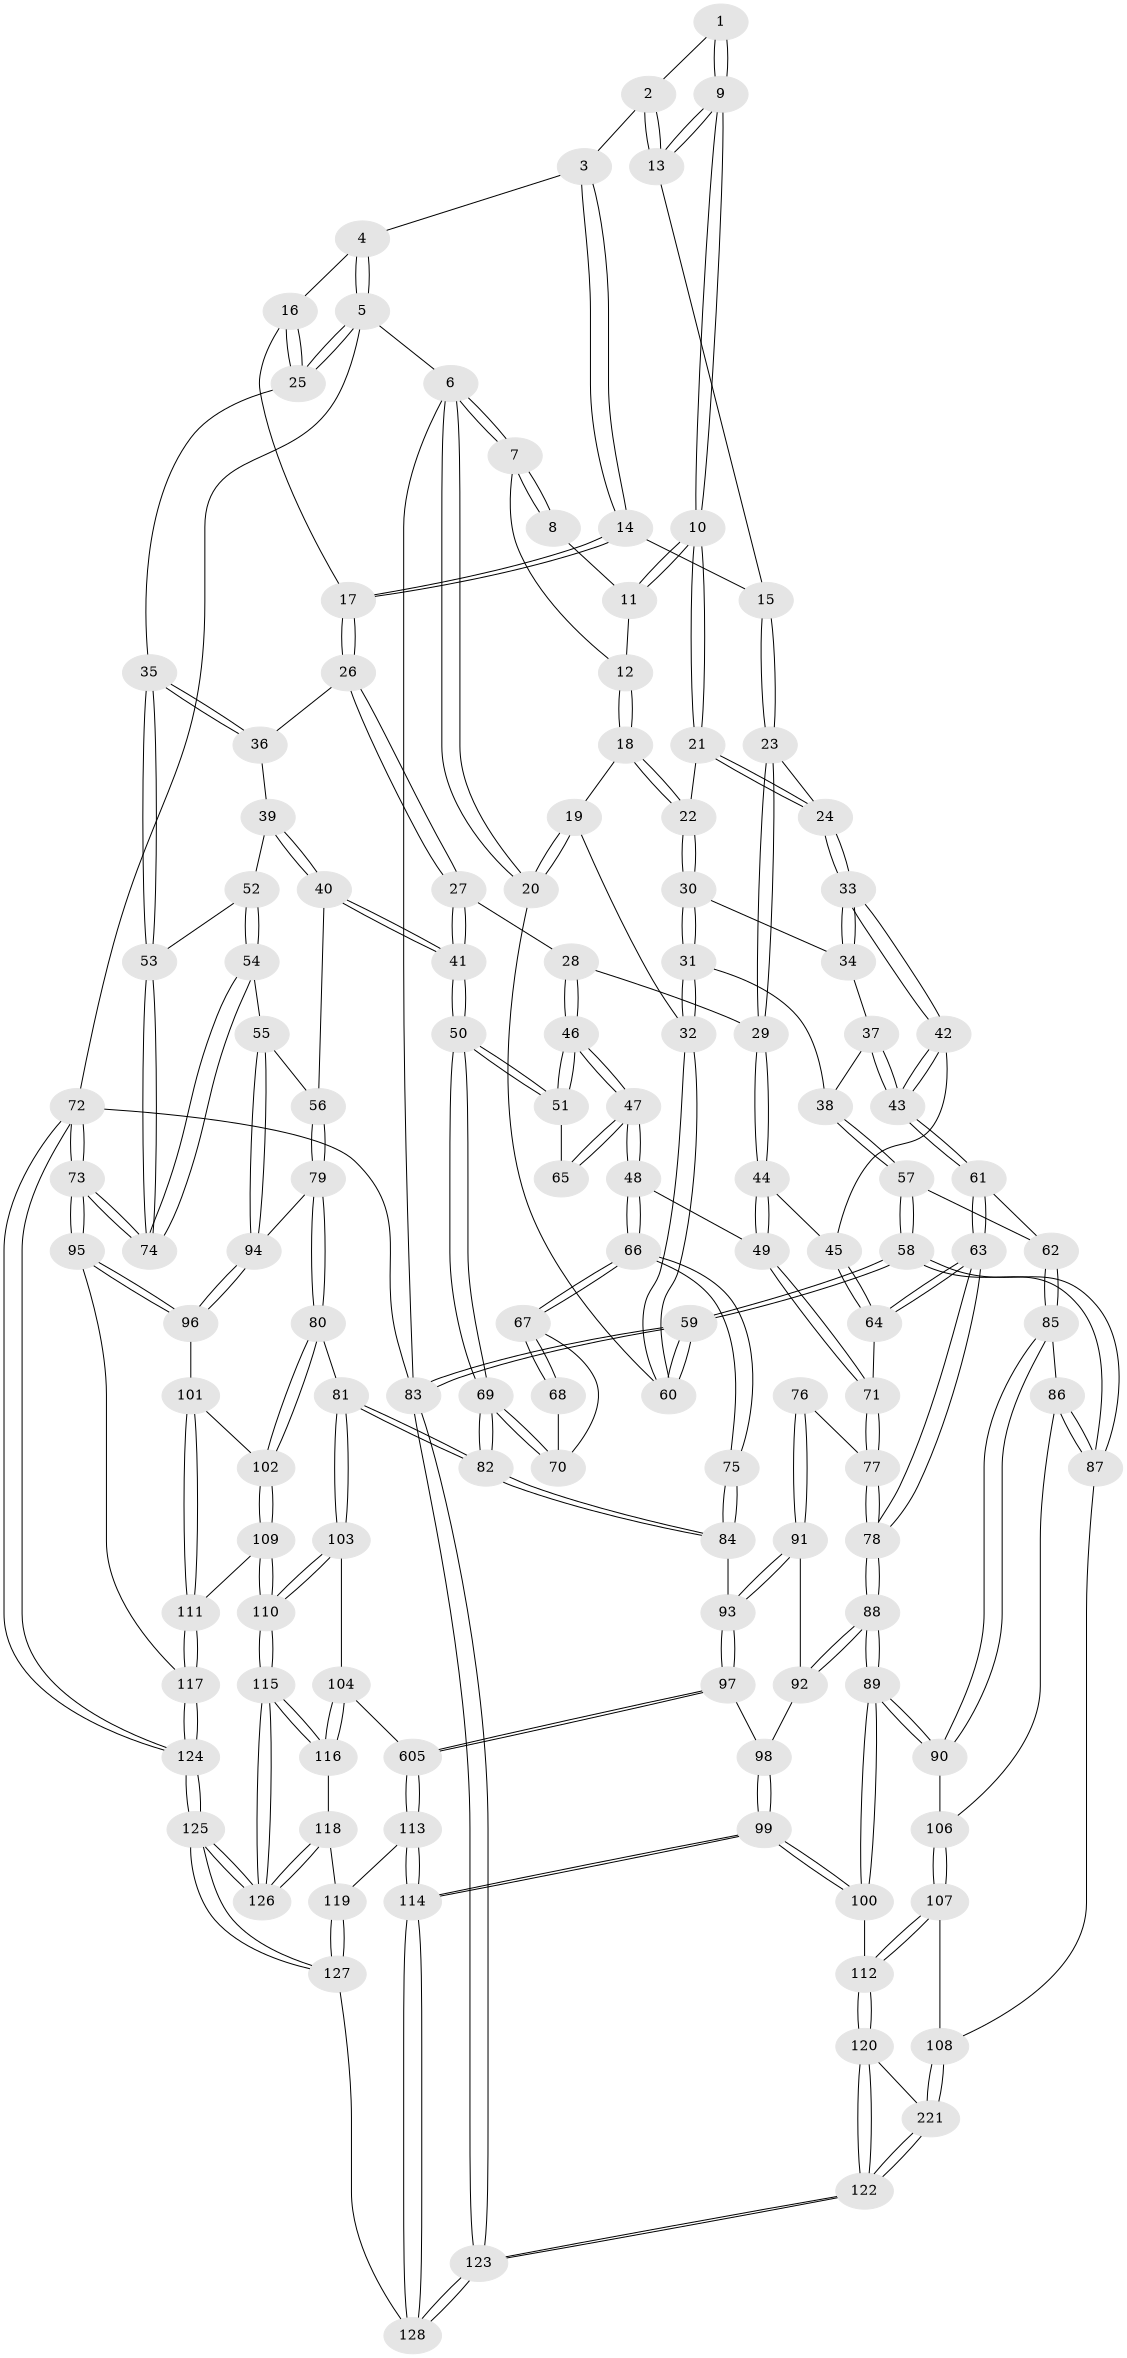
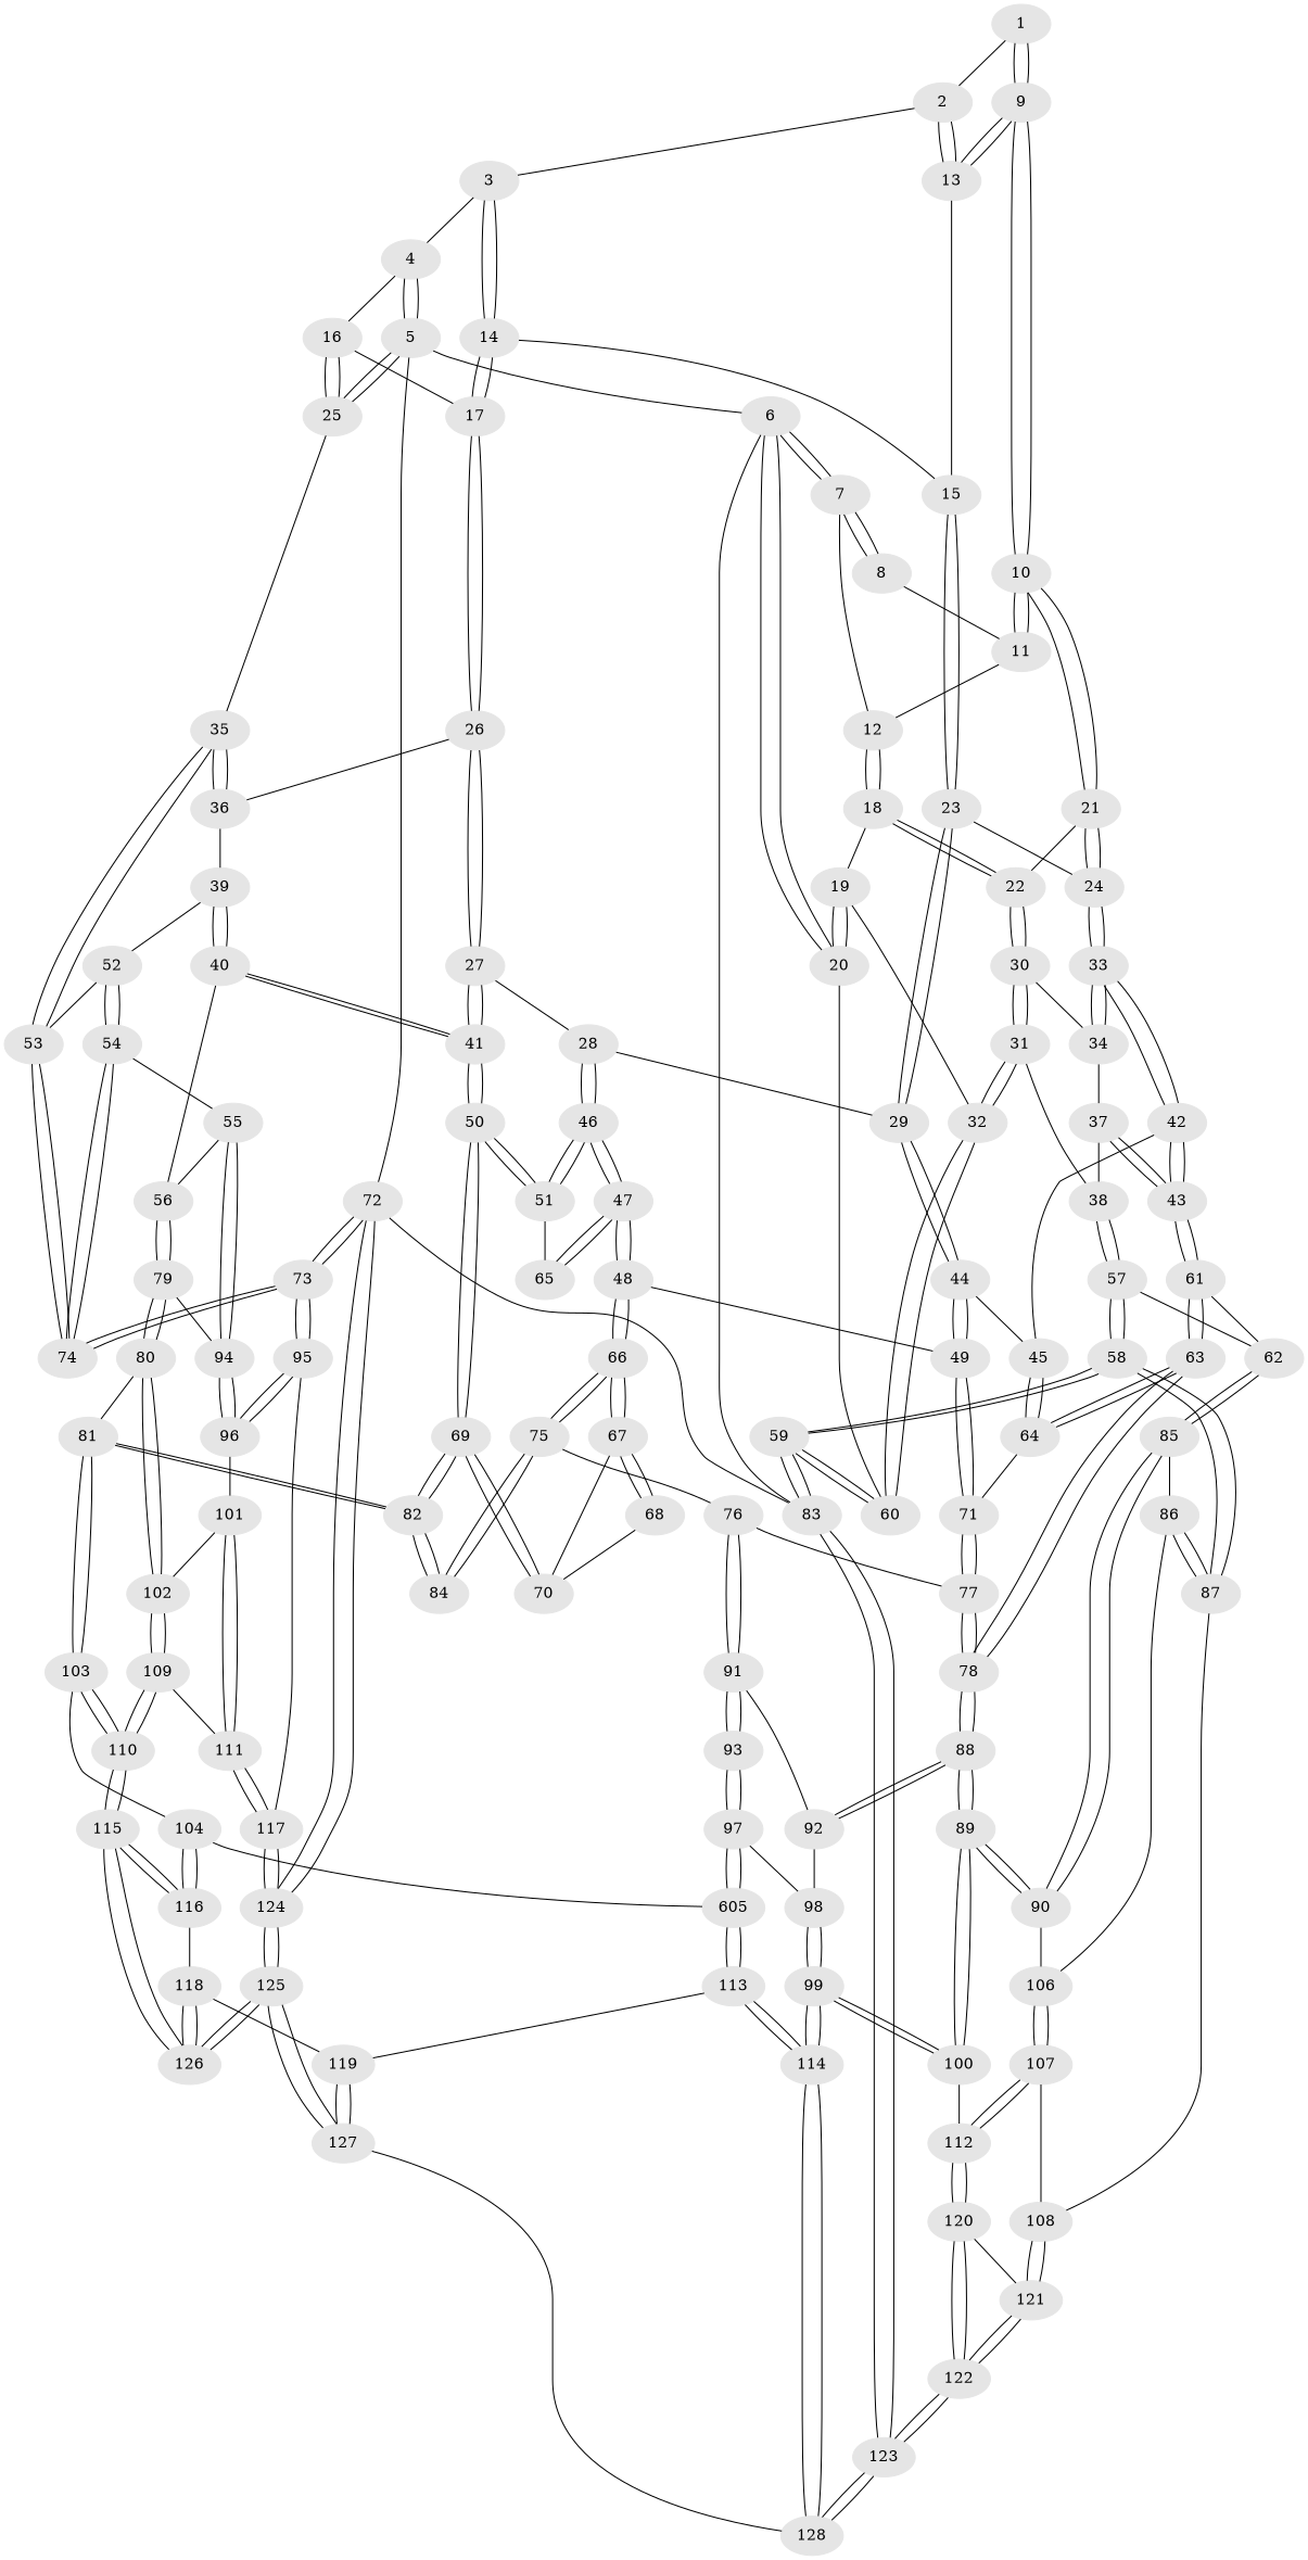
  graph {
    node [color=gray90 style=filled]
    1
    2
    9
    3
    13
    10
    4
    14
    15
    5
    16
    17
    6
    25
    72
    7
    20
    83
    35
    73
    124
    8
    12
    60
    123
    11
    18
    21
    22
    24
    19
    23
    26
    29
    27
    36
    32
    30
    33
    31
    34
    44
    42
    53
    28
    41
    39
    46
    50
    47
    51
    45
    49
    38
    37
    57
    43
    74
    40
    52
    61
    58
    62
    56
    54
    79
    69
    64
    63
    71
    48
    65
    66
    67
    75
    77
    70
    82
    55
    94
    96
    80
    59
    87
    85
    108
    78
    86
    90
    88
    68
    76
    84
    95
    125
    117
    91
    93
    92
    89
    81
    102
    103
    109
    104
    110
    128
    97
    106
    107
-   121 [label=221]
+   121
    100
    98
    112
    99
    n116 [label=605]
    101
    111
    113
    114
    120
    116
    115
    118
    119
    122
    126
    127
    1 -- 2
    1 -- 9
    1 -- 9
    2 -- 3
    2 -- 13
    2 -- 13
    9 -- 13
    9 -- 13
    9 -- 10
    9 -- 10
    3 -- 4
    3 -- 14
    3 -- 14
    13 -- 15
    10 -- 11
    10 -- 11
    10 -- 21
    10 -- 21
    4 -- 5
    4 -- 5
    4 -- 16
    14 -- 15
    14 -- 17
    14 -- 17
    15 -- 23
    15 -- 23
    5 -- 6
    5 -- 25
    5 -- 25
    5 -- 72
    16 -- 17
    16 -- 25
    16 -- 25
    17 -- 26
    17 -- 26
    6 -- 7
    6 -- 7
    6 -- 20
    6 -- 20
    6 -- 83
    25 -- 35
    72 -- 83
    72 -- 73
    72 -- 73
    72 -- 124
    72 -- 124
    7 -- 8
    7 -- 8
    7 -- 12
    20 -- 60
    83 -- 123
    83 -- 123
    35 -- 36
    35 -- 36
    35 -- 53
    35 -- 53
    73 -- 74
    73 -- 74
    73 -- 95
    73 -- 95
    124 -- 125
    124 -- 125
    8 -- 11
    12 -- 18
    12 -- 18
    123 -- 128
    123 -- 128
    11 -- 12
    18 -- 22
    18 -- 22
    18 -- 19
    21 -- 22
    21 -- 24
    21 -- 24
    22 -- 30
    22 -- 30
    24 -- 33
    24 -- 33
    19 -- 20
    19 -- 20
    19 -- 32
    23 -- 24
    23 -- 29
    23 -- 29
    26 -- 27
    26 -- 27
    26 -- 36
    29 -- 44
    29 -- 44
    27 -- 28
    27 -- 41
    27 -- 41
    36 -- 39
    32 -- 60
    32 -- 60
    30 -- 31
    30 -- 31
    30 -- 34
    33 -- 34
    33 -- 34
    33 -- 42
    33 -- 42
    31 -- 32
    31 -- 32
    31 -- 38
    34 -- 37
    44 -- 45
    44 -- 49
    44 -- 49
    42 -- 45
    42 -- 43
    42 -- 43
    53 -- 74
    53 -- 74
    28 -- 29
    28 -- 46
    28 -- 46
    41 -- 50
    41 -- 50
    39 -- 40
    39 -- 40
    39 -- 52
    46 -- 47
    46 -- 47
    46 -- 51
    46 -- 51
    50 -- 51
    50 -- 51
    50 -- 69
    50 -- 69
    47 -- 48
    47 -- 48
    47 -- 65
    47 -- 65
    51 -- 65
    45 -- 64
    45 -- 64
    49 -- 71
    49 -- 71
    38 -- 57
    38 -- 57
    37 -- 38
    37 -- 43
    37 -- 43
    57 -- 58
    57 -- 58
    57 -- 62
    43 -- 61
    43 -- 61
    40 -- 41
    40 -- 41
    40 -- 56
    52 -- 53
    52 -- 54
    52 -- 54
    61 -- 62
    61 -- 63
    61 -- 63
    58 -- 59
    58 -- 59
    58 -- 87
    58 -- 87
    62 -- 85
    62 -- 85
    56 -- 79
    56 -- 79
    54 -- 74
    54 -- 74
    54 -- 55
    79 -- 94
    79 -- 80
    79 -- 80
    69 -- 70
    69 -- 70
    69 -- 82
    69 -- 82
    64 -- 71
    63 -- 64
    63 -- 64
    63 -- 78
    63 -- 78
    71 -- 77
    71 -- 77
    48 -- 49
    48 -- 66
    48 -- 66
    66 -- 67
    66 -- 67
    66 -- 75
    66 -- 75
    67 -- 70
    67 -- 68
    67 -- 68
+   75 -- 76
    75 -- 84
    75 -- 84
    77 -- 78
    77 -- 78
    82 -- 84
    82 -- 84
    55 -- 56
    55 -- 94
    55 -- 94
    94 -- 96
    94 -- 96
    96 -- 101
    80 -- 81
    80 -- 102
    80 -- 102
    59 -- 83
    59 -- 83
    59 -- 60
    59 -- 60
    87 -- 108
    85 -- 86
    85 -- 90
    85 -- 90
    108 -- 121
    108 -- 121
    78 -- 88
    78 -- 88
    86 -- 87
    86 -- 87
    86 -- 106
    90 -- 106
    88 -- 92
    88 -- 92
    88 -- 89
    88 -- 89
    68 -- 70
    76 -- 77
    76 -- 91
    76 -- 91
-   84 -- 93
    95 -- 96
    95 -- 96
    95 -- 117
    125 -- 126
    125 -- 126
    125 -- 127
    125 -- 127
    117 -- 124
    117 -- 124
    91 -- 93
    91 -- 93
    91 -- 92
    93 -- 97
    93 -- 97
    92 -- 98
    89 -- 90
    89 -- 90
    89 -- 100
    89 -- 100
    81 -- 82
    81 -- 82
    81 -- 103
    81 -- 103
    102 -- 109
    102 -- 109
    103 -- 104
    103 -- 110
    103 -- 110
    109 -- 110
    109 -- 110
    109 -- 111
    104 -- n116
    104 -- 116
    104 -- 116
    110 -- 115
    110 -- 115
    97 -- 98
    97 -- n116
    97 -- n116
    106 -- 107
    106 -- 107
    107 -- 108
    107 -- 112
    107 -- 112
    121 -- 122
    121 -- 122
    100 -- 112
    98 -- 99
    98 -- 99
    112 -- 120
    112 -- 120
    99 -- 100
    99 -- 100
    99 -- 114
    99 -- 114
    n116 -- 113
    n116 -- 113
    101 -- 102
    101 -- 111
    101 -- 111
    111 -- 117
    111 -- 117
    113 -- 114
    113 -- 114
    113 -- 119
    114 -- 128
    114 -- 128
    120 -- 121
    120 -- 122
    120 -- 122
    116 -- 118
    115 -- 116
    115 -- 116
    115 -- 126
    115 -- 126
    118 -- 119
    118 -- 126
    118 -- 126
    119 -- 127
    119 -- 127
    122 -- 123
    122 -- 123
    127 -- 128
  }
